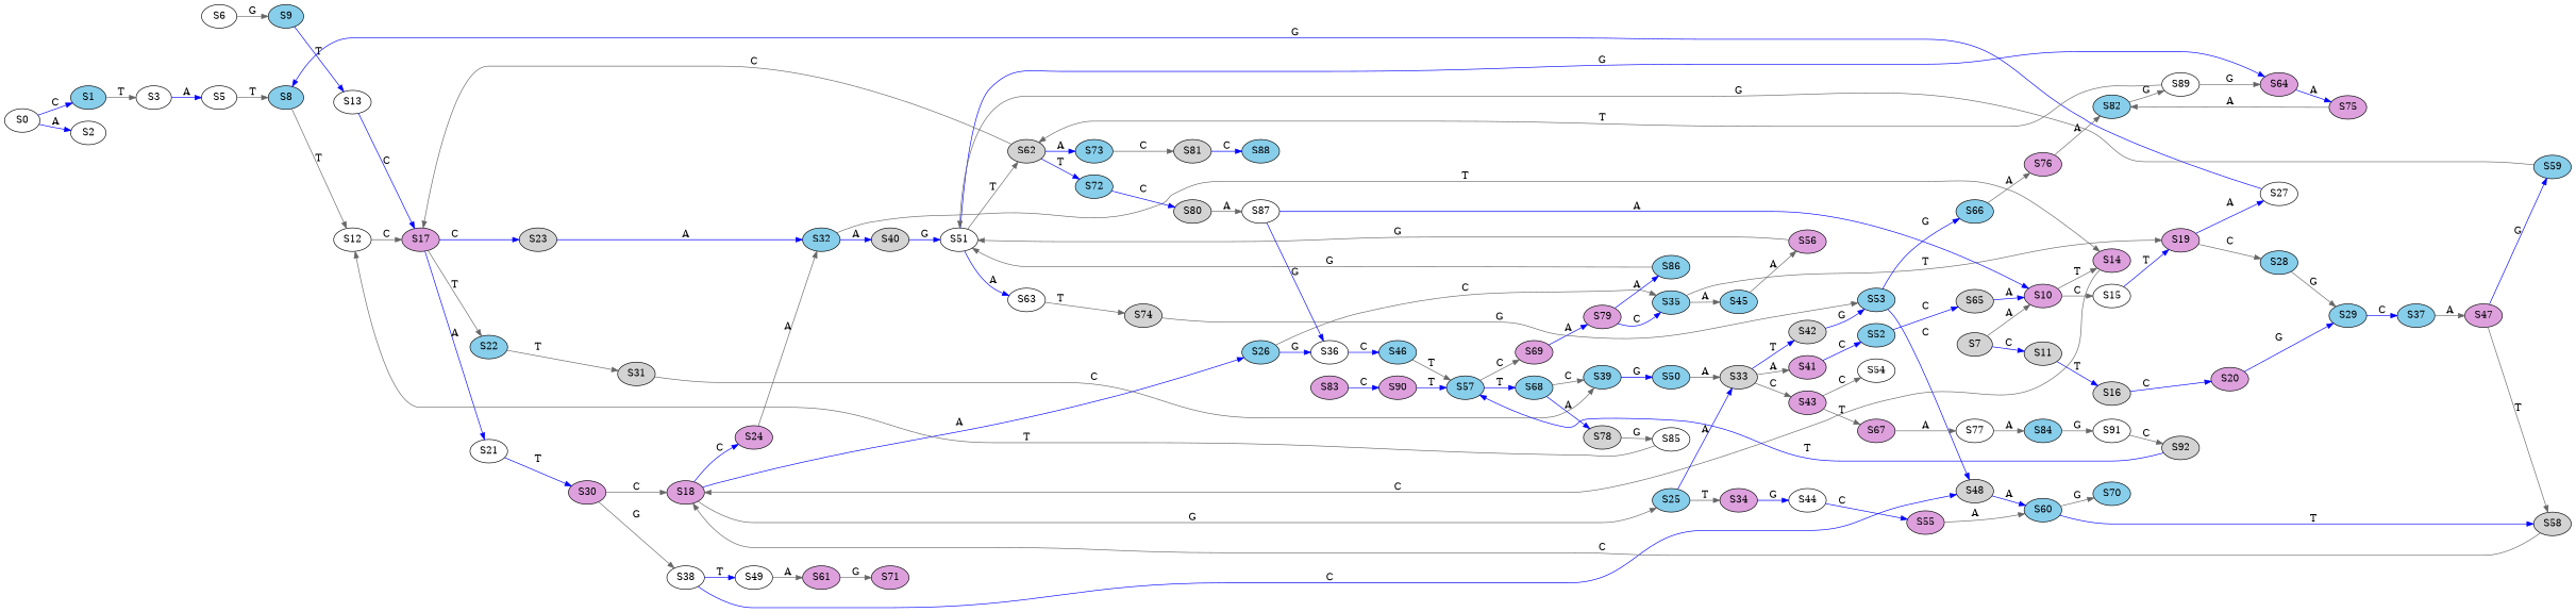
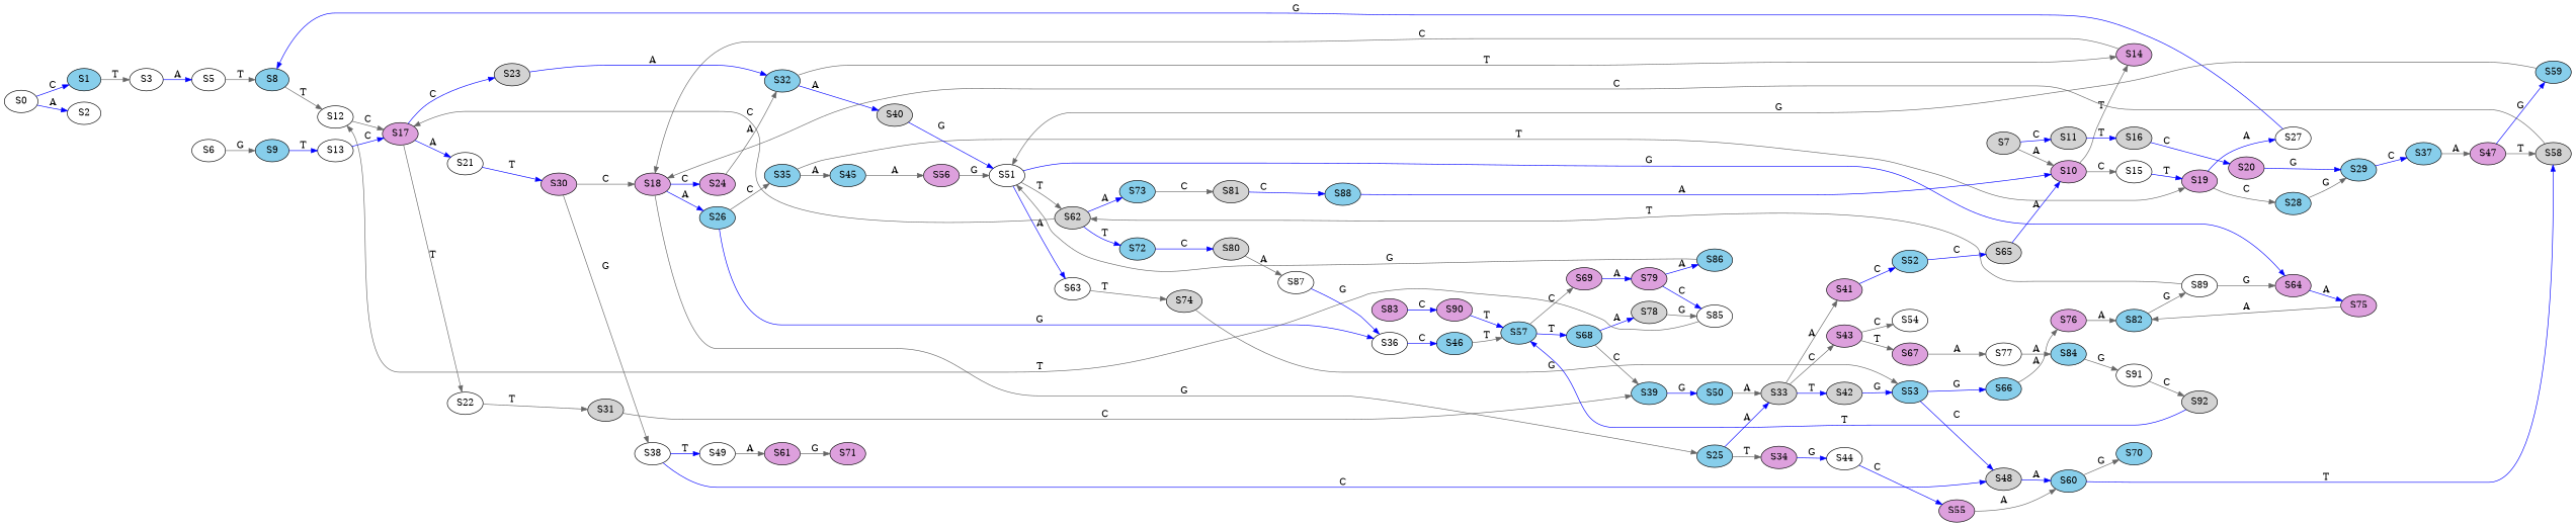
  strict digraph {
    rankdir=LR
    node [fillcolor=skyblue style=filled]
    edge [color=gray40]
    S0 [fillcolor=white]
    S1
    S2 [fillcolor=white]
    S3 [fillcolor=white]
    S5 [fillcolor=white]
    S8
    S6 [fillcolor=white]
    S9
    S7 [fillcolor=lightgrey]
    S10 [fillcolor=plum]
    S11 [fillcolor=lightgrey]
    S12 [fillcolor=white]
    S13 [fillcolor=white]
    S14 [fillcolor=plum]
    S15 [fillcolor=white]
    S16 [fillcolor=lightgrey]
    S17 [fillcolor=plum]
    S18 [fillcolor=plum]
    S19 [fillcolor=plum]
    S20 [fillcolor=plum]
    S21 [fillcolor=white]
-   S22
+   S22 [fillcolor=white]
    S23 [fillcolor=lightgrey]
    S24 [fillcolor=plum]
    S25
    S26
    S27 [fillcolor=white]
    S28
    S29
    S30 [fillcolor=plum]
    S31 [fillcolor=lightgrey]
    S32
    S33 [fillcolor=lightgrey]
    S34 [fillcolor=plum]
    S35
    S36 [fillcolor=white]
    S37
    S38 [fillcolor=white]
    S39
    S40 [fillcolor=lightgrey]
    S41 [fillcolor=plum]
    S42 [fillcolor=lightgrey]
    S43 [fillcolor=plum]
    S44 [fillcolor=white]
    S45
    S46
    S47 [fillcolor=plum]
    S48 [fillcolor=lightgrey]
    S49 [fillcolor=white]
    S50
    S51 [fillcolor=white]
    S52
    S53
    S54 [fillcolor=white]
    S67 [fillcolor=plum]
    S55 [fillcolor=plum]
    S56 [fillcolor=plum]
    S57
    S58 [fillcolor=lightgrey]
    S59
    S60
    S61 [fillcolor=plum]
    S62 [fillcolor=lightgrey]
    S63 [fillcolor=white]
    S64 [fillcolor=plum]
    S65 [fillcolor=lightgrey]
    S66
    S68
    S69 [fillcolor=plum]
    S70
    S71 [fillcolor=plum]
    S72
    S73
    S74 [fillcolor=lightgrey]
    S75 [fillcolor=plum]
    S76 [fillcolor=plum]
    S77 [fillcolor=white]
    S78 [fillcolor=lightgrey]
    S79 [fillcolor=plum]
    S80 [fillcolor=lightgrey]
    S81 [fillcolor=lightgrey]
    S82
    S84
    S85 [fillcolor=white]
    S86
    S87 [fillcolor=white]
    S88
    S89 [fillcolor=white]
    S83 [fillcolor=plum]
    S90 [fillcolor=plum]
    S91 [fillcolor=white]
    S92 [fillcolor=lightgrey]
    S0 -> S1 [color=blue label=C]
    S0 -> S2 [color=blue label=A]
    S1 -> S3 [label=T]
    S3 -> S5 [color=blue label=A]
    S5 -> S8 [label=T]
    S8 -> S12 [label=T]
    S6 -> S9 [label=G]
    S9 -> S13 [color=blue label=T]
    S7 -> S10 [label=A]
    S7 -> S11 [color=blue label=C]
    S10 -> S14 [label=T]
    S10 -> S15 [label=C]
    S11 -> S16 [color=blue label=T]
    S12 -> S17 [label=C]
    S13 -> S17 [color=blue label=C]
    S14 -> S18 [label=C]
    S15 -> S19 [color=blue label=T]
    S16 -> S20 [color=blue label=C]
    S17 -> S21 [color=blue label=A]
    S17 -> S22 [label=T]
    S17 -> S23 [color=blue label=C]
    S18 -> S24 [color=blue label=C]
    S18 -> S25 [label=G]
    S18 -> S26 [color=blue label=A]
    S19 -> S27 [color=blue label=A]
    S19 -> S28 [label=C]
    S20 -> S29 [color=blue label=G]
    S21 -> S30 [color=blue label=T]
    S22 -> S31 [label=T]
    S23 -> S32 [color=blue label=A]
    S24 -> S32 [label=A]
    S25 -> S33 [color=blue label=A]
    S25 -> S34 [label=T]
    S26 -> S35 [label=C]
    S26 -> S36 [color=blue label=G]
    S27 -> S8 [color=blue label=G]
    S28 -> S29 [label=G]
    S29 -> S37 [color=blue label=C]
    S30 -> S18 [label=C]
    S30 -> S38 [label=G]
    S31 -> S39 [label=C]
    S32 -> S14 [label=T]
    S32 -> S40 [color=blue label=A]
    S33 -> S41 [label=A]
    S33 -> S42 [color=blue label=T]
    S33 -> S43 [label=C]
    S34 -> S44 [color=blue label=G]
    S35 -> S19 [label=T]
    S35 -> S45 [label=A]
    S36 -> S46 [color=blue label=C]
    S37 -> S47 [label=A]
    S38 -> S48 [color=blue label=C]
    S38 -> S49 [color=blue label=T]
    S39 -> S50 [color=blue label=G]
    S40 -> S51 [color=blue label=G]
    S41 -> S52 [color=blue label=C]
    S42 -> S53 [color=blue label=G]
    S43 -> S54 [label=C]
    S43 -> S67 [label=T]
    S44 -> S55 [color=blue label=C]
    S45 -> S56 [label=A]
    S46 -> S57 [label=T]
    S47 -> S58 [label=T]
    S47 -> S59 [color=blue label=G]
    S48 -> S60 [color=blue label=A]
    S49 -> S61 [label=A]
    S50 -> S33 [label=A]
    S51 -> S62 [label=T]
    S51 -> S63 [color=blue label=A]
    S51 -> S64 [color=blue label=G]
    S52 -> S65 [color=blue label=C]
    S53 -> S48 [color=blue label=C]
    S53 -> S66 [color=blue label=G]
    S67 -> S77 [label=A]
    S55 -> S60 [label=A]
    S56 -> S51 [label=G]
    S57 -> S68 [color=blue label=T]
    S57 -> S69 [label=C]
    S58 -> S18 [label=C]
    S59 -> S51 [label=G]
    S60 -> S58 [color=blue label=T]
    S60 -> S70 [label=G]
    S61 -> S71 [label=G]
    S62 -> S17 [label=C]
    S62 -> S72 [color=blue label=T]
    S62 -> S73 [color=blue label=A]
    S63 -> S74 [label=T]
    S64 -> S75 [color=blue label=A]
    S65 -> S10 [color=blue label=A]
    S66 -> S76 [label=A]
    S68 -> S39 [label=C]
    S68 -> S78 [color=blue label=A]
    S69 -> S79 [color=blue label=A]
    S72 -> S80 [color=blue label=C]
    S73 -> S81 [label=C]
    S74 -> S53 [label=G]
    S75 -> S82 [label=A]
    S76 -> S82 [label=A]
    S77 -> S84 [label=A]
    S78 -> S85 [label=G]
-   S79 -> S35 [color=blue label=C]
+   S79 -> S85 [color=blue label=C]
    S79 -> S86 [color=blue label=A]
    S80 -> S87 [label=A]
    S81 -> S88 [color=blue label=C]
    S82 -> S89 [label=G]
    S84 -> S91 [label=G]
    S85 -> S12 [label=T]
    S86 -> S51 [label=G]
    S87 -> S36 [color=blue label=G]
-   S87 -> S10 [color=blue label=A]
+   S88 -> S10 [color=blue label=A]
    S89 -> S62 [label=T]
    S89 -> S64 [label=G]
    S83 -> S90 [color=blue label=C]
    S90 -> S57 [color=blue label=T]
    S91 -> S92 [label=C]
    S92 -> S57 [color=blue label=T]
  }
